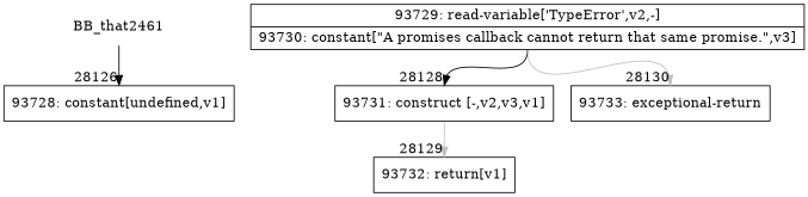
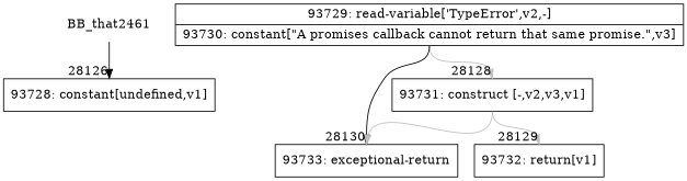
  digraph {
    rankdir=TD
    node [shape=record]
    edge [headport=n tailport=s color=gray]
    n1 [label=BB_that2461 shape=none]
    n2 [label="{93728: constant[undefined,v1]}"]
    n3 [label="{93729: read-variable['TypeError',v2,-]|93730: constant[\"A promises callback cannot return that same promise.\",v3]}"]
    n4 [label="{93731: construct [-,v2,v3,v1]}"]
    n5 [label="{93733: exceptional-return}"]
    n6 [label="{93732: return[v1]}"]
    n1 -> n2 [headlabel="    28126" color=""]
-   n3 -> n4 [headlabel="      28128" color=""]
-   n3 -> n5 [headlabel="      28130"]
+   n3 -> n4 [headlabel="      28128"]
+   n3 -> n5 [color=black headlabel="      28130"]
+   n4 -> n5
    n4 -> n6 [headlabel="      28129"]
  }
